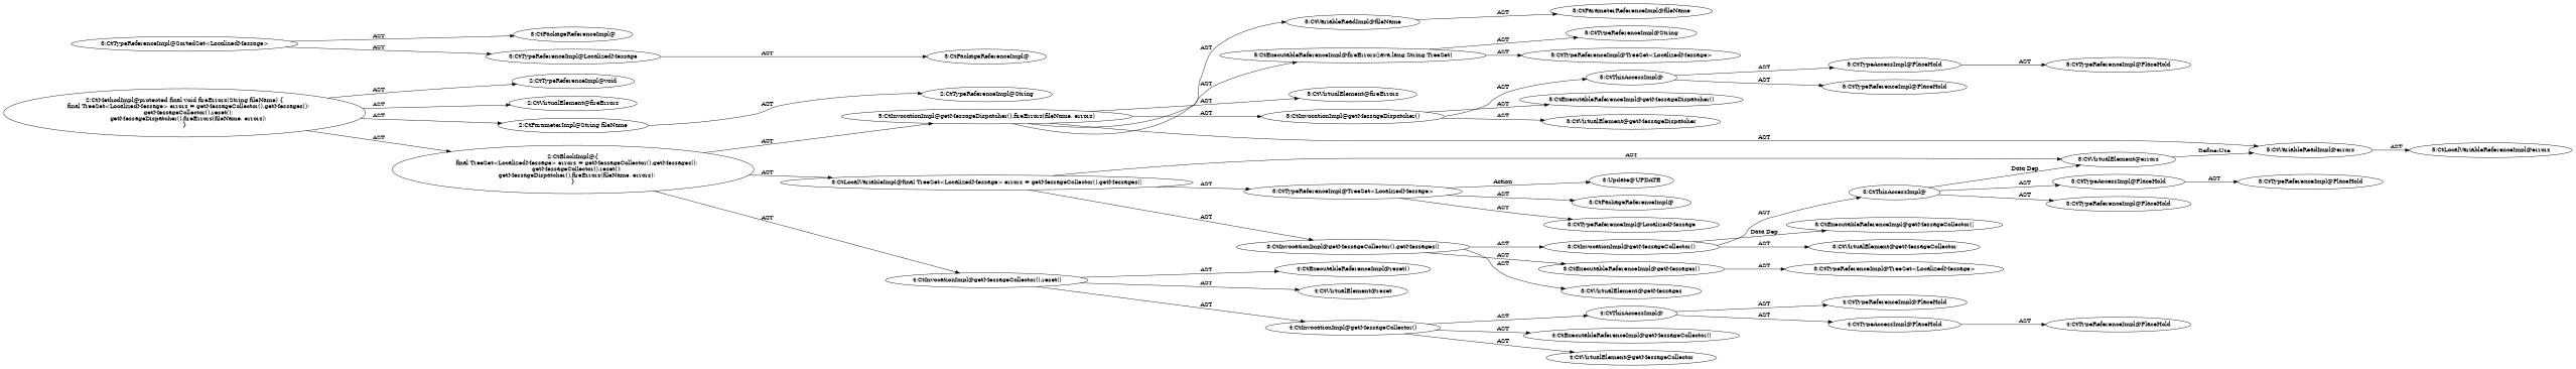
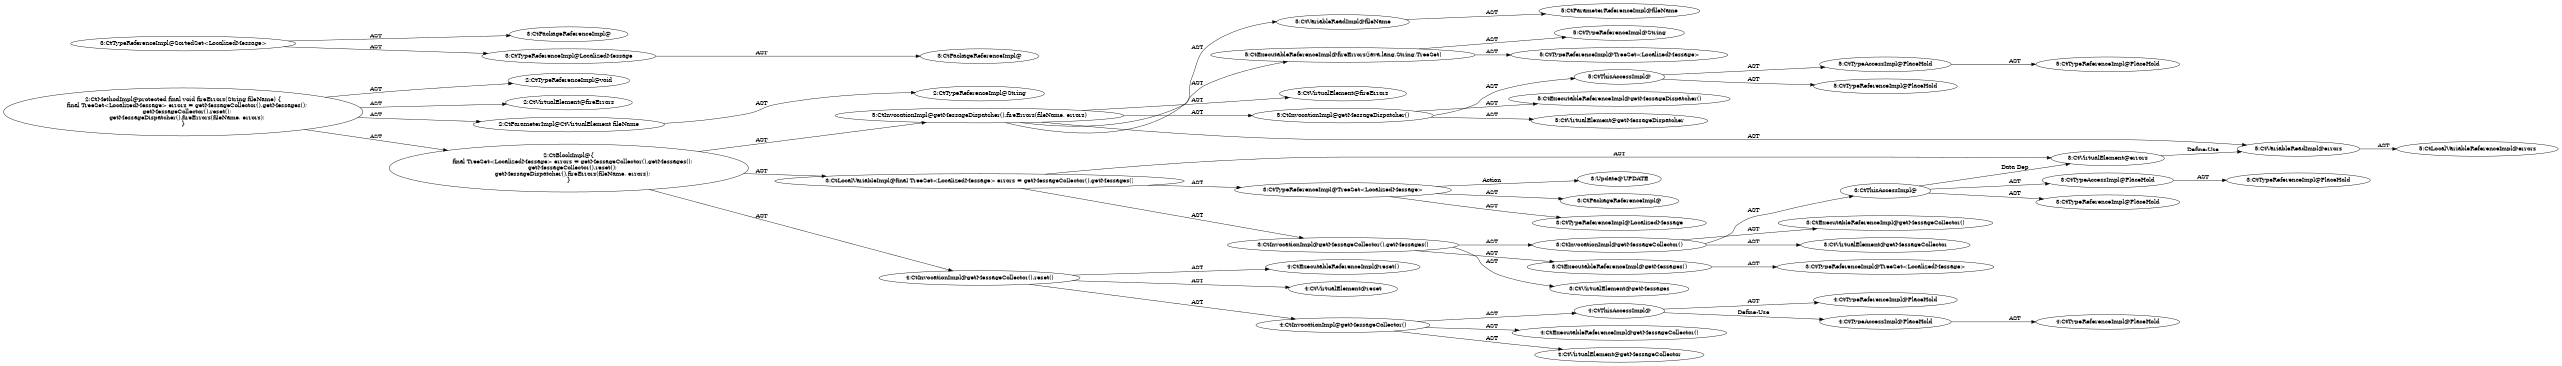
  digraph {
    rankdir=LR
    node [shape=ellipse]
    n1 [label="2:CtTypeReferenceImpl@void"]
    n2 [label="2:CtVirtualElement@fireErrors"]
-   n3 [label="2:CtParameterImpl@String fileName"]
+   n3 [label="2:CtParameterImpl@CtVirtualElement fileName"]
    n4 [label="2:CtTypeReferenceImpl@String"]
    n5 [label="3:CtTypeReferenceImpl@TreeSet<LocalizedMessage>"]
    n6 [label="3:CtPackageReferenceImpl@"]
    n7 [label="3:CtTypeReferenceImpl@LocalizedMessage"]
    n8 [label="3:Update@UPDATE"]
    n9 [label="3:CtExecutableReferenceImpl@getMessages()"]
    n10 [label="3:CtTypeReferenceImpl@TreeSet<LocalizedMessage>"]
    n11 [label="3:CtVirtualElement@getMessages"]
    n12 [label="3:CtExecutableReferenceImpl@getMessageCollector()"]
    n13 [label="3:CtVirtualElement@getMessageCollector"]
    n14 [label="3:CtTypeAccessImpl@PlaceHold"]
    n15 [label="3:CtTypeReferenceImpl@PlaceHold"]
    n16 [label="3:CtThisAccessImpl@"]
    n17 [label="3:CtTypeReferenceImpl@PlaceHold"]
    n18 [label="3:CtVirtualElement@errors"]
    n19 [label="5:CtVariableReadImpl@errors"]
    n20 [label="3:CtInvocationImpl@getMessageCollector()"]
    n21 [label="3:CtInvocationImpl@getMessageCollector().getMessages()"]
    n22 [label="5:CtLocalVariableReferenceImpl@errors"]
    n23 [label="3:CtLocalVariableImpl@final TreeSet<LocalizedMessage> errors = getMessageCollector().getMessages()"]
    n24 [label="4:CtExecutableReferenceImpl@reset()"]
    n25 [label="4:CtVirtualElement@reset"]
    n26 [label="4:CtExecutableReferenceImpl@getMessageCollector()"]
    n27 [label="4:CtVirtualElement@getMessageCollector"]
    n28 [label="4:CtTypeAccessImpl@PlaceHold"]
    n29 [label="4:CtTypeReferenceImpl@PlaceHold"]
    n30 [label="4:CtThisAccessImpl@"]
    n31 [label="4:CtTypeReferenceImpl@PlaceHold"]
    n32 [label="4:CtInvocationImpl@getMessageCollector()"]
    n33 [label="4:CtInvocationImpl@getMessageCollector().reset()"]
    n34 [label="5:CtExecutableReferenceImpl@fireErrors(java.lang.String,TreeSet)"]
    n35 [label="5:CtTypeReferenceImpl@String"]
    n36 [label="5:CtTypeReferenceImpl@TreeSet<LocalizedMessage>"]
    n37 [label="5:CtVirtualElement@fireErrors"]
    n38 [label="5:CtExecutableReferenceImpl@getMessageDispatcher()"]
    n39 [label="5:CtVirtualElement@getMessageDispatcher"]
    n40 [label="5:CtTypeAccessImpl@PlaceHold"]
    n41 [label="5:CtTypeReferenceImpl@PlaceHold"]
    n42 [label="5:CtThisAccessImpl@"]
    n43 [label="5:CtTypeReferenceImpl@PlaceHold"]
    n44 [label="5:CtInvocationImpl@getMessageDispatcher()"]
    n45 [label="5:CtVariableReadImpl@fileName"]
    n46 [label="5:CtParameterReferenceImpl@fileName"]
    n47 [label="5:CtInvocationImpl@getMessageDispatcher().fireErrors(fileName, errors)"]
    n48 [label="2:CtBlockImpl@\{\n    final TreeSet<LocalizedMessage> errors = getMessageCollector().getMessages();\n    getMessageCollector().reset();\n    getMessageDispatcher().fireErrors(fileName, errors);\n\}"]
    n49 [label="2:CtMethodImpl@protected final void fireErrors(String fileName) \{\n    final TreeSet<LocalizedMessage> errors = getMessageCollector().getMessages();\n    getMessageCollector().reset();\n    getMessageDispatcher().fireErrors(fileName, errors);\n\}"]
    n50 [label="3:CtTypeReferenceImpl@SortedSet<LocalizedMessage>"]
    n51 [label="3:CtPackageReferenceImpl@"]
    n52 [label="3:CtTypeReferenceImpl@LocalizedMessage"]
    n53 [label="3:CtPackageReferenceImpl@"]
    n3 -> n4 [label=AST]
    n5 -> n6 [label=AST]
    n5 -> n7 [label=AST]
    n5 -> n8 [label=Action]
    n9 -> n10 [label=AST]
    n14 -> n15 [label=AST]
    n16 -> n14 [label=AST]
    n16 -> n17 [label=AST]
    n16 -> n18 [label="Data Dep"]
    n18 -> n19 [label="Define-Use"]
    n19 -> n22 [label=AST]
-   n20 -> n12 [label="Data Dep"]
+   n20 -> n12 [label=AST]
    n20 -> n13 [label=AST]
    n20 -> n16 [label=AST]
    n21 -> n9 [label=AST]
    n21 -> n11 [label=AST]
    n21 -> n20 [label=AST]
    n23 -> n5 [label=AST]
    n23 -> n18 [label=AST]
    n23 -> n21 [label=AST]
    n28 -> n29 [label=AST]
-   n30 -> n28 [label=AST]
+   n30 -> n28 [label="Define-Use"]
    n30 -> n31 [label=AST]
    n32 -> n26 [label=AST]
    n32 -> n27 [label=AST]
    n32 -> n30 [label=AST]
    n33 -> n24 [label=AST]
    n33 -> n25 [label=AST]
    n33 -> n32 [label=AST]
    n34 -> n35 [label=AST]
    n34 -> n36 [label=AST]
    n40 -> n41 [label=AST]
    n42 -> n40 [label=AST]
    n42 -> n43 [label=AST]
    n44 -> n38 [label=AST]
    n44 -> n39 [label=AST]
    n44 -> n42 [label=AST]
    n45 -> n46 [label=AST]
    n47 -> n19 [label=AST]
    n47 -> n34 [label=AST]
    n47 -> n37 [label=AST]
    n47 -> n44 [label=AST]
    n47 -> n45 [label=AST]
    n48 -> n23 [label=AST]
    n48 -> n33 [label=AST]
    n48 -> n47 [label=AST]
    n49 -> n1 [label=AST]
    n49 -> n2 [label=AST]
    n49 -> n3 [label=AST]
    n49 -> n48 [label=AST]
    n50 -> n51 [label=AST]
    n50 -> n52 [label=AST]
    n52 -> n53 [label=AST]
  }
